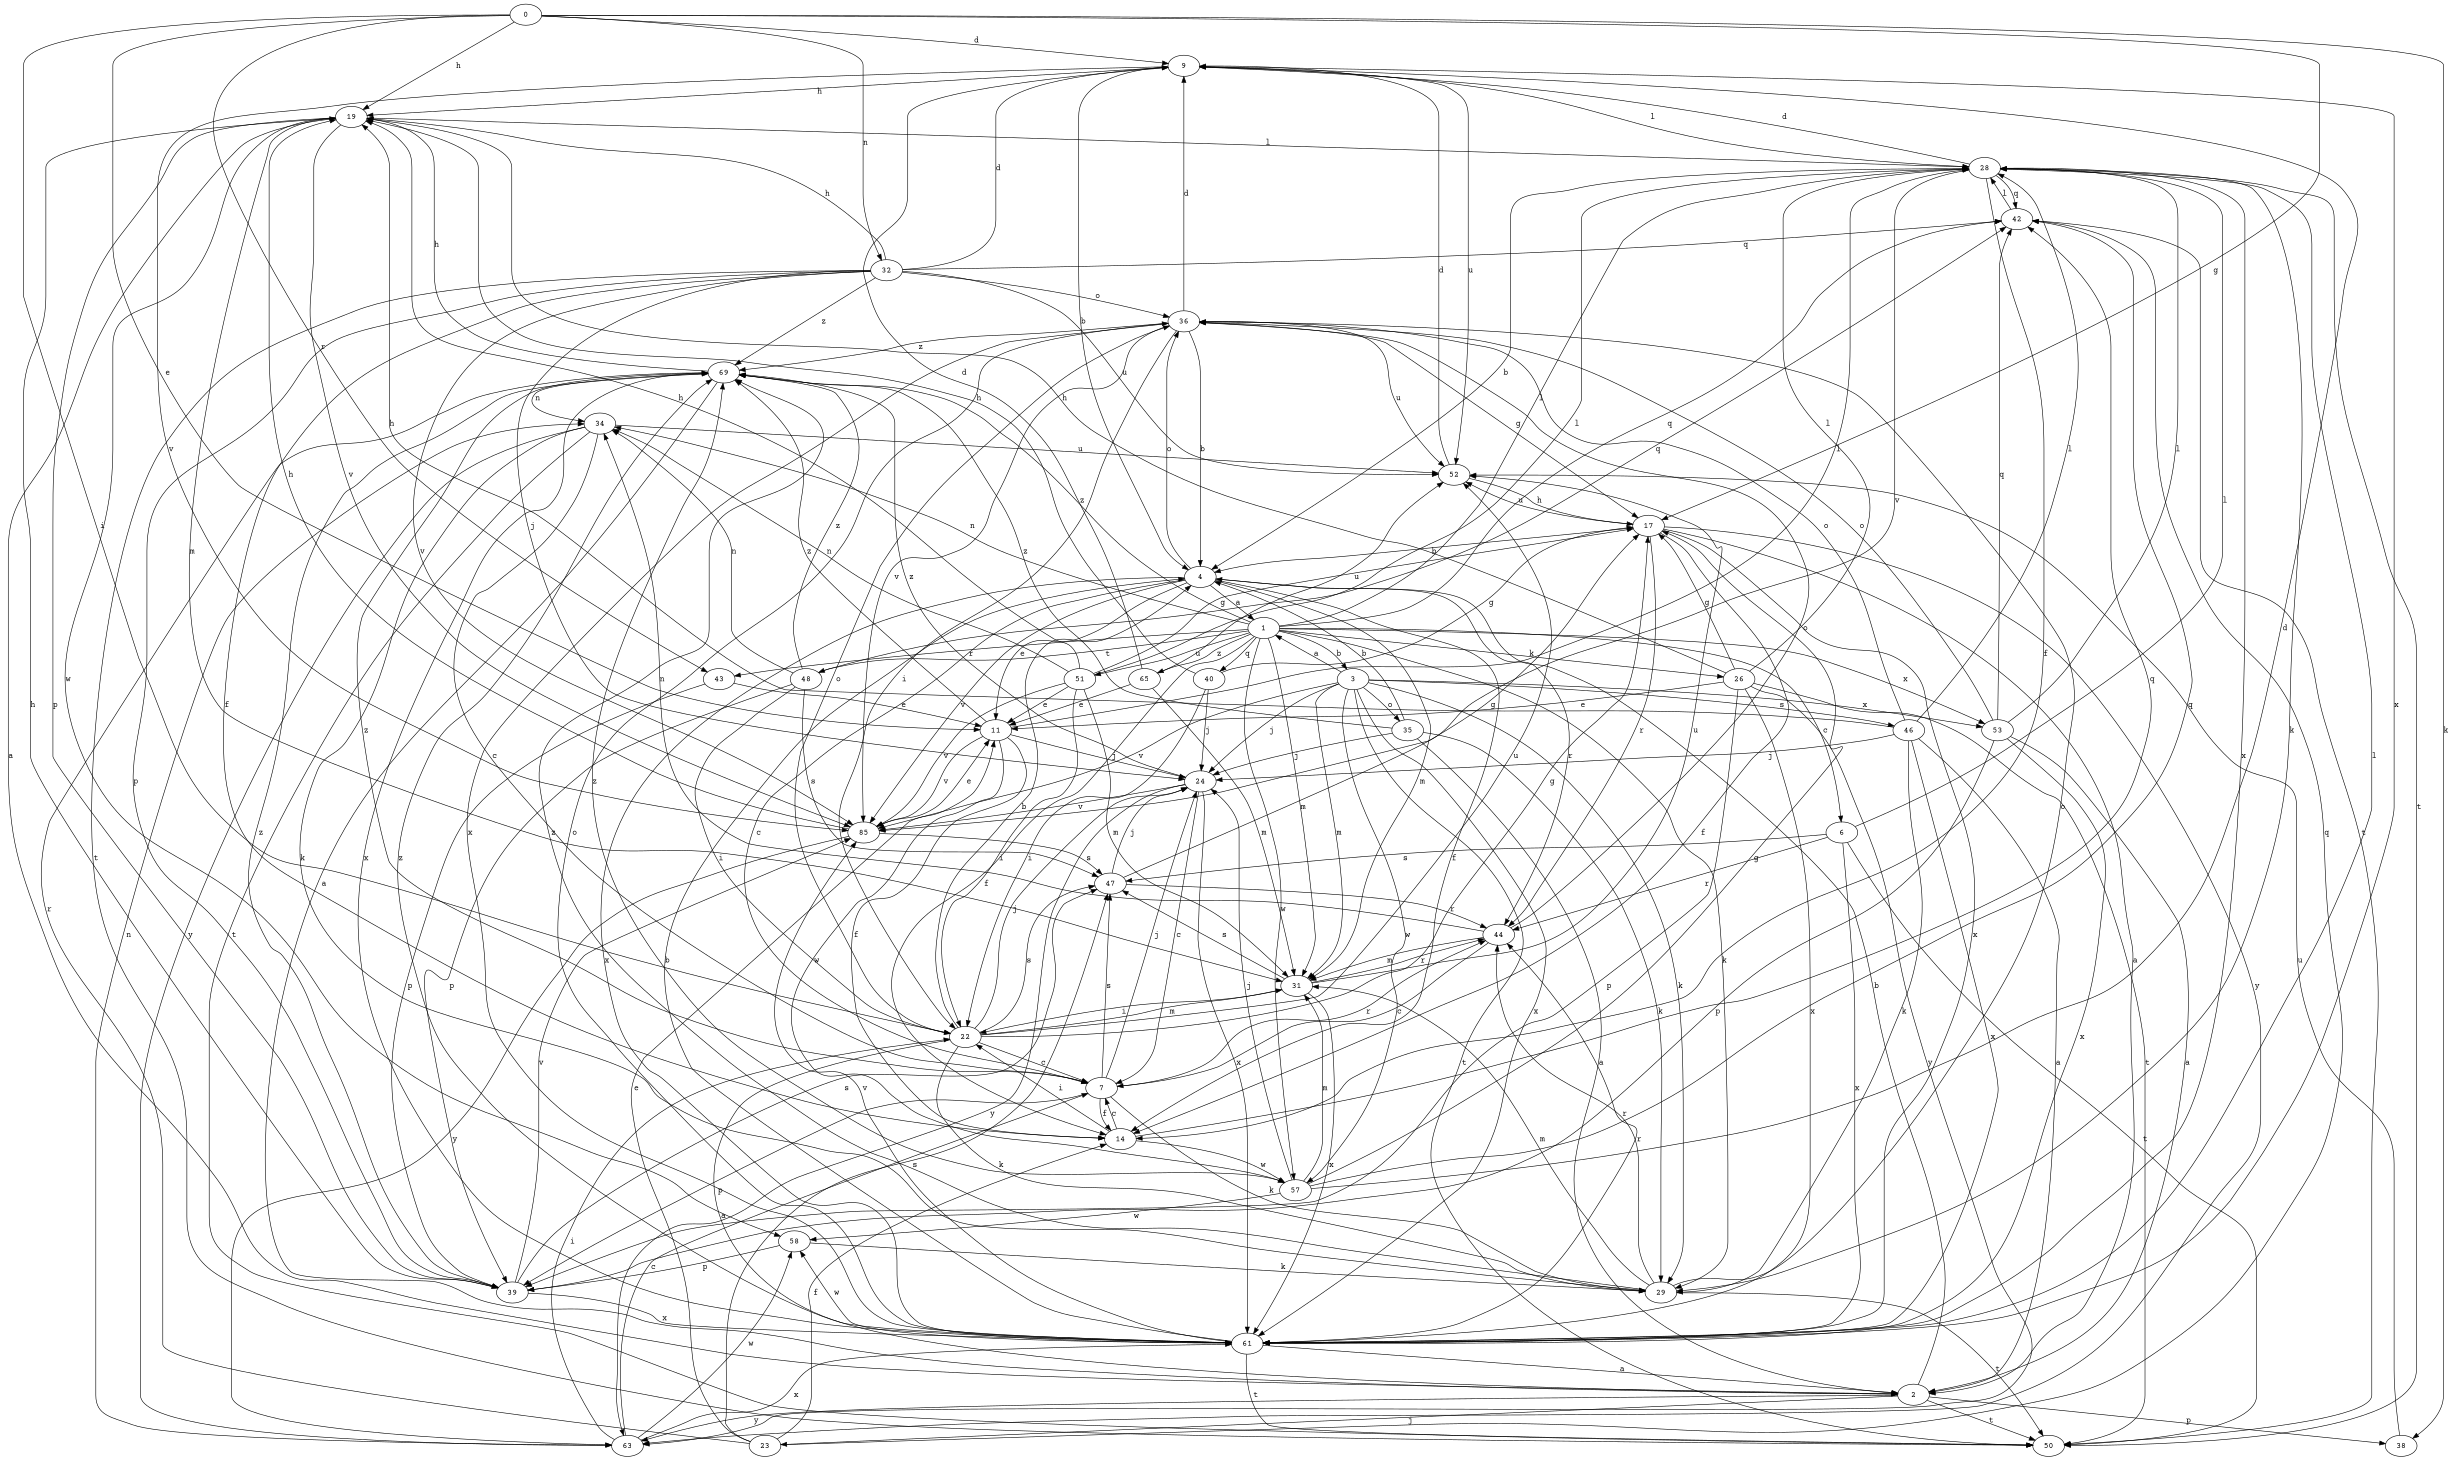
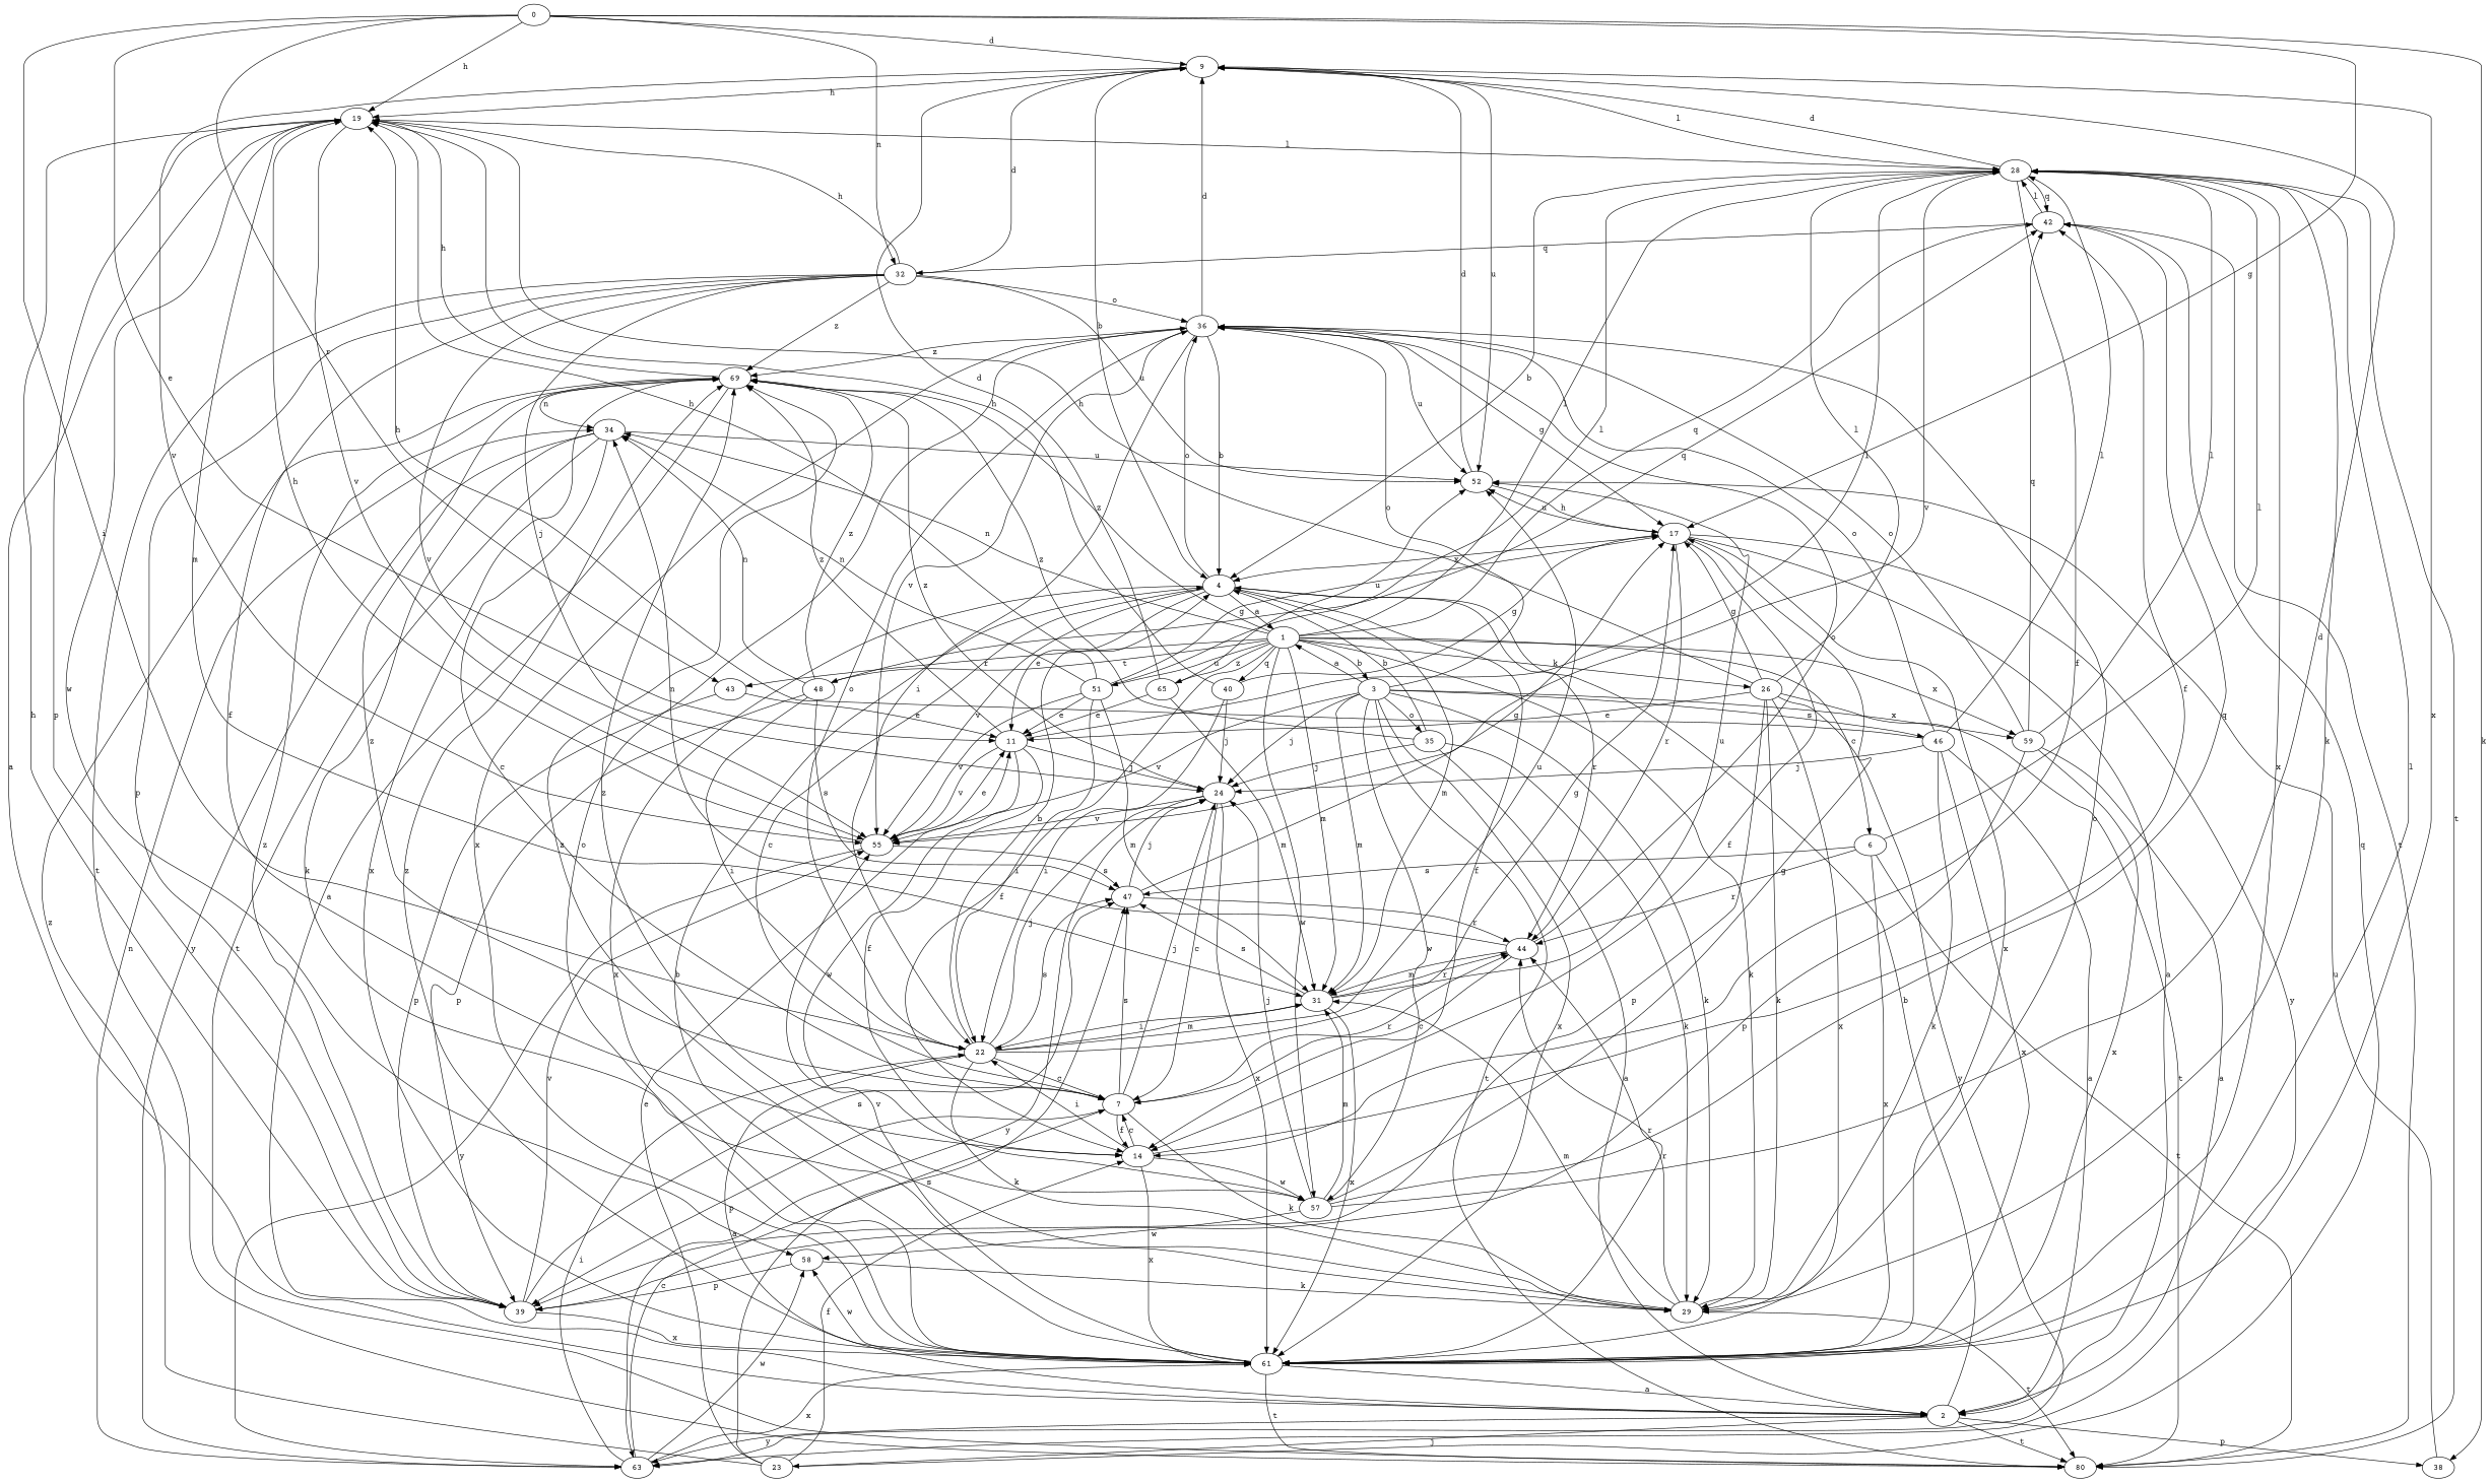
  strict digraph {
    fontname="Courier Prime"
    node [fontname="Courier Prime"]
    edge [fontname="Courier Prime"]
    0
    9
    11
    17
    19
    22
    32
    43
    38
    28
    4
-   55 [label=85]
+   55
    61
    52
    14
    57
    n17 [label=69]
    24
    2
    63
    44
    31
    39
    58
    n25 [label=29]
    36
    7
    47
    26
-   50
+   50 [label=80]
    42
    1
    3
    6
    34
    40
    48
    51
-   59 [label=53]
+   59
    65
    35
    46
    23
    0 -> 9 [label=d]
    0 -> 11 [label=e]
    0 -> 17 [label=g]
    0 -> 19 [label=h]
    0 -> 22 [label=i]
    0 -> 32 [label=n]
    0 -> 43 [label=r]
    0 -> 38 [label=k]
    9 -> 19 [label=h]
    9 -> 28 [label=l]
    9 -> 4 [label=b]
    9 -> 55 [label=v]
    9 -> 61 [label=x]
    9 -> 52 [label=u]
    11 -> 28 [label=l]
    11 -> 55 [label=v]
    11 -> 14 [label=f]
    11 -> 57 [label=w]
    11 -> n17 [label=z]
    11 -> 24 [label=j]
-   17 -> 4 [label=b]
+   17 -> 4 [label=x]
    17 -> 61 [label=x]
    17 -> 52 [label=u]
    17 -> 14 [label=f]
    17 -> 2 [label=a]
    17 -> 63 [label=y]
    17 -> 44 [label=r]
    19 -> 28 [label=l]
    19 -> 55 [label=v]
    19 -> 2 [label=a]
    19 -> 31 [label=m]
    19 -> 39 [label=p]
    19 -> 58 [label=w]
    22 -> 17 [label=g]
    22 -> 4 [label=b]
    22 -> 52 [label=u]
    22 -> 24 [label=j]
    22 -> 2 [label=a]
    22 -> 31 [label=m]
    22 -> n25 [label=k]
    22 -> 36 [label=o]
    22 -> 7 [label=c]
    22 -> 47 [label=s]
    32 -> 9 [label=d]
    32 -> 19 [label=h]
    32 -> 55 [label=v]
    32 -> 52 [label=u]
    32 -> 14 [label=f]
    32 -> n17 [label=z]
    32 -> 24 [label=j]
    32 -> 39 [label=p]
    32 -> 36 [label=o]
    32 -> 50 [label=t]
-   32 -> 42 [label=q]
+   42 -> 32 [label=q]
    43 -> 11 [label=e]
    43 -> 39 [label=p]
    38 -> 52 [label=u]
    28 -> 9 [label=d]
    28 -> 4 [label=b]
    28 -> 55 [label=v]
    28 -> 61 [label=x]
    28 -> 14 [label=f]
    28 -> n25 [label=k]
    28 -> 50 [label=t]
    28 -> 42 [label=q]
    4 -> 11 [label=e]
    4 -> 55 [label=v]
    4 -> 61 [label=x]
    4 -> 14 [label=f]
    4 -> 44 [label=r]
    4 -> 31 [label=m]
    4 -> 36 [label=o]
    4 -> 7 [label=c]
    4 -> 1 [label=a]
    55 -> 11 [label=e]
    55 -> 19 [label=h]
    55 -> 63 [label=y]
    55 -> 47 [label=s]
    61 -> 28 [label=l]
    61 -> 4 [label=b]
    61 -> 55 [label=v]
    61 -> n17 [label=z]
    61 -> 2 [label=a]
    61 -> 44 [label=r]
    61 -> 58 [label=w]
    61 -> 36 [label=o]
    61 -> 50 [label=t]
    52 -> 9 [label=d]
    52 -> 17 [label=h]
    14 -> 22 [label=i]
+   14 -> 61 [label=x]
    14 -> 57 [label=w]
    14 -> 7 [label=c]
-   14 -> 42 [label=q]
+   14 -> 42 [label=f]
    57 -> 9 [label=d]
    57 -> 17 [label=g]
    57 -> n17 [label=z]
    57 -> 24 [label=j]
    57 -> 31 [label=m]
    57 -> 58 [label=w]
    57 -> 42 [label=q]
    n17 -> 19 [label=h]
    n17 -> 61 [label=x]
    n17 -> 2 [label=a]
    n17 -> 34 [label=n]
    24 -> 55 [label=v]
    24 -> 61 [label=x]
    24 -> n17 [label=z]
    24 -> 63 [label=y]
    24 -> 7 [label=c]
    2 -> 38 [label=p]
    2 -> 4 [label=b]
    2 -> 63 [label=y]
    2 -> 50 [label=t]
    2 -> 23 [label=j]
    63 -> 22 [label=i]
    63 -> 61 [label=x]
    63 -> 58 [label=w]
    63 -> 7 [label=c]
    63 -> 34 [label=n]
    44 -> 31 [label=m]
    44 -> 36 [label=o]
    44 -> 7 [label=c]
    44 -> 34 [label=n]
    31 -> 22 [label=i]
    31 -> 61 [label=x]
    31 -> 52 [label=u]
    31 -> 44 [label=r]
    31 -> 47 [label=s]
    39 -> 19 [label=h]
    39 -> 55 [label=v]
    39 -> 61 [label=x]
    39 -> n17 [label=z]
    39 -> 47 [label=s]
    58 -> 39 [label=p]
    58 -> n25 [label=k]
    n25 -> n17 [label=z]
    n25 -> 44 [label=r]
    n25 -> 31 [label=m]
    n25 -> 36 [label=o]
    n25 -> 50 [label=t]
    36 -> 9 [label=d]
    36 -> 17 [label=g]
    36 -> 22 [label=i]
    36 -> 4 [label=b]
    36 -> 55 [label=v]
    36 -> 61 [label=x]
    36 -> 52 [label=u]
    36 -> n17 [label=z]
    7 -> 14 [label=f]
    7 -> n17 [label=z]
    7 -> 24 [label=j]
    7 -> 44 [label=r]
    7 -> 39 [label=p]
    7 -> n25 [label=k]
    7 -> 47 [label=s]
    47 -> 17 [label=g]
    47 -> 24 [label=j]
    47 -> 44 [label=r]
    26 -> 11 [label=e]
    26 -> 17 [label=g]
    26 -> 19 [label=h]
    26 -> 28 [label=l]
    26 -> 61 [label=x]
    26 -> 63 [label=y]
    26 -> 39 [label=p]
+   26 -> n25 [label=k]
    26 -> 50 [label=t]
    42 -> 28 [label=l]
    42 -> 50 [label=t]
    1 -> 43 [label=r]
    1 -> 28 [label=l]
    1 -> 14 [label=f]
    1 -> 57 [label=w]
    1 -> n17 [label=z]
    1 -> 31 [label=m]
    1 -> n25 [label=k]
    1 -> 26 [label=k]
    1 -> 42 [label=q]
    1 -> 3 [label=b]
    1 -> 6 [label=c]
    1 -> 34 [label=n]
    1 -> 40 [label=q]
    1 -> 48 [label=t]
    1 -> 51 [label=u]
    1 -> 59 [label=x]
    1 -> 65 [label=z]
    3 -> 55 [label=v]
    3 -> 61 [label=x]
    3 -> 57 [label=w]
    3 -> 24 [label=j]
    3 -> 31 [label=m]
    3 -> n25 [label=k]
+   3 -> 36 [label=o]
    3 -> 50 [label=t]
    3 -> 1 [label=a]
    3 -> 59 [label=x]
    3 -> 35 [label=o]
    3 -> 46 [label=s]
    6 -> 28 [label=l]
    6 -> 61 [label=x]
    6 -> 44 [label=r]
    6 -> 47 [label=s]
    6 -> 50 [label=t]
    34 -> 52 [label=u]
    34 -> 63 [label=y]
    34 -> n25 [label=k]
    34 -> 7 [label=c]
    34 -> 50 [label=t]
    40 -> 17 [label=g]
    40 -> 19 [label=h]
    40 -> 22 [label=i]
    40 -> 24 [label=j]
    48 -> 22 [label=i]
    48 -> n17 [label=z]
    48 -> 39 [label=p]
    48 -> 47 [label=s]
    48 -> 42 [label=q]
    48 -> 34 [label=n]
    51 -> 11 [label=e]
    51 -> 17 [label=g]
    51 -> 19 [label=h]
    51 -> 22 [label=i]
    51 -> 28 [label=l]
    51 -> 55 [label=v]
    51 -> 31 [label=m]
    51 -> 34 [label=n]
    59 -> 28 [label=l]
    59 -> 61 [label=x]
    59 -> 2 [label=a]
    59 -> 39 [label=p]
    59 -> 36 [label=o]
    59 -> 42 [label=q]
    65 -> 9 [label=d]
    65 -> 11 [label=e]
    65 -> 52 [label=u]
    65 -> 31 [label=m]
    35 -> 4 [label=b]
    35 -> n17 [label=z]
    35 -> 24 [label=j]
    35 -> 2 [label=a]
    35 -> n25 [label=k]
    46 -> 19 [label=h]
    46 -> 28 [label=l]
    46 -> 61 [label=x]
    46 -> 24 [label=j]
    46 -> 2 [label=a]
    46 -> n25 [label=k]
    46 -> 36 [label=o]
    23 -> 11 [label=e]
    23 -> 14 [label=f]
-   23 -> n17 [label=r]
+   23 -> n17 [label=z]
    23 -> 47 [label=s]
    23 -> 42 [label=q]
  }
